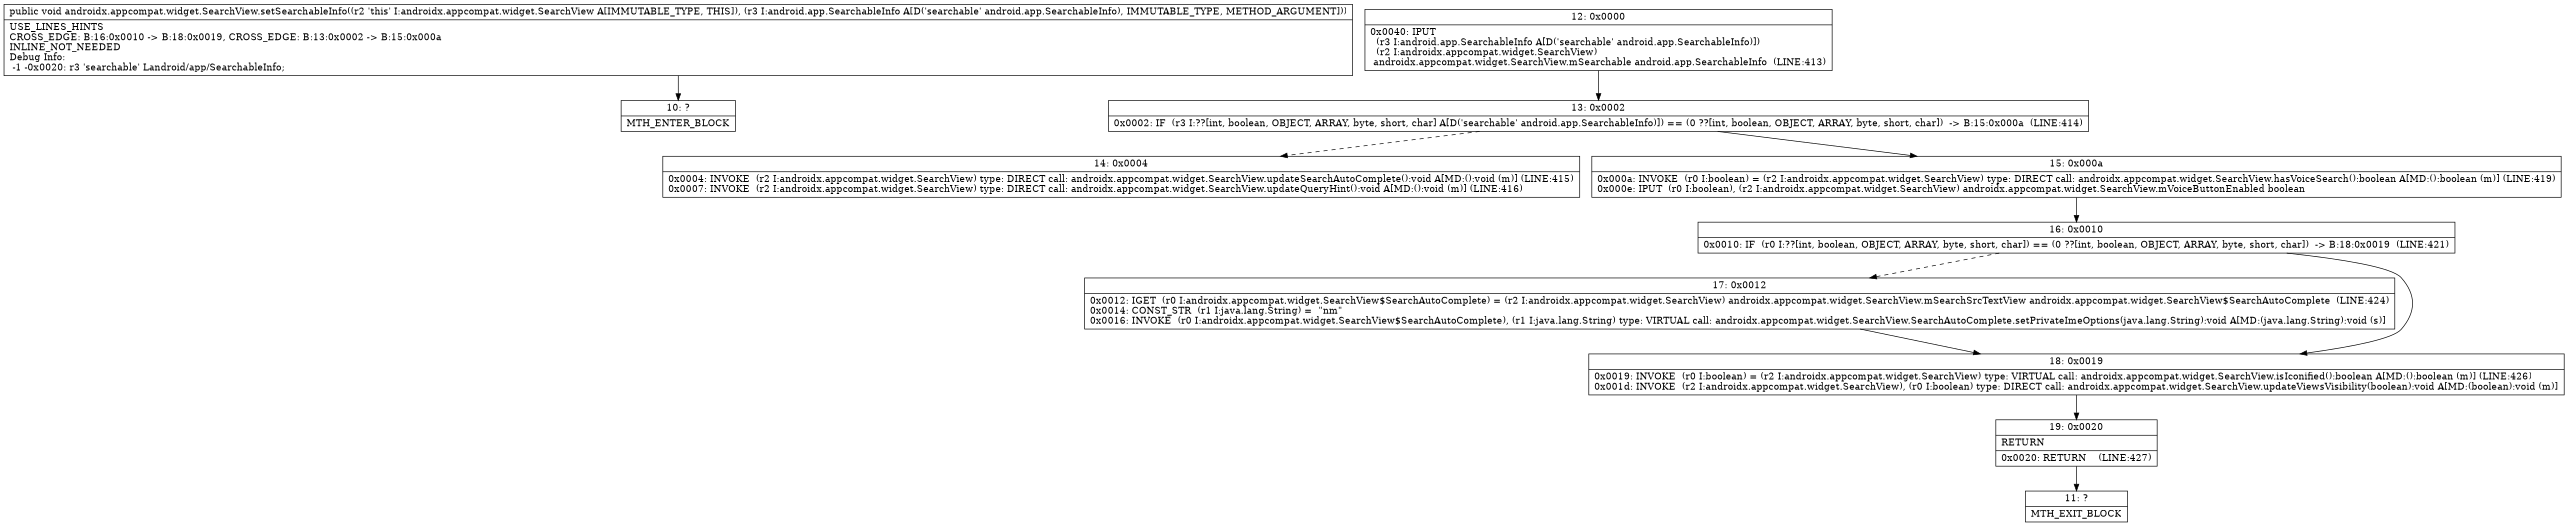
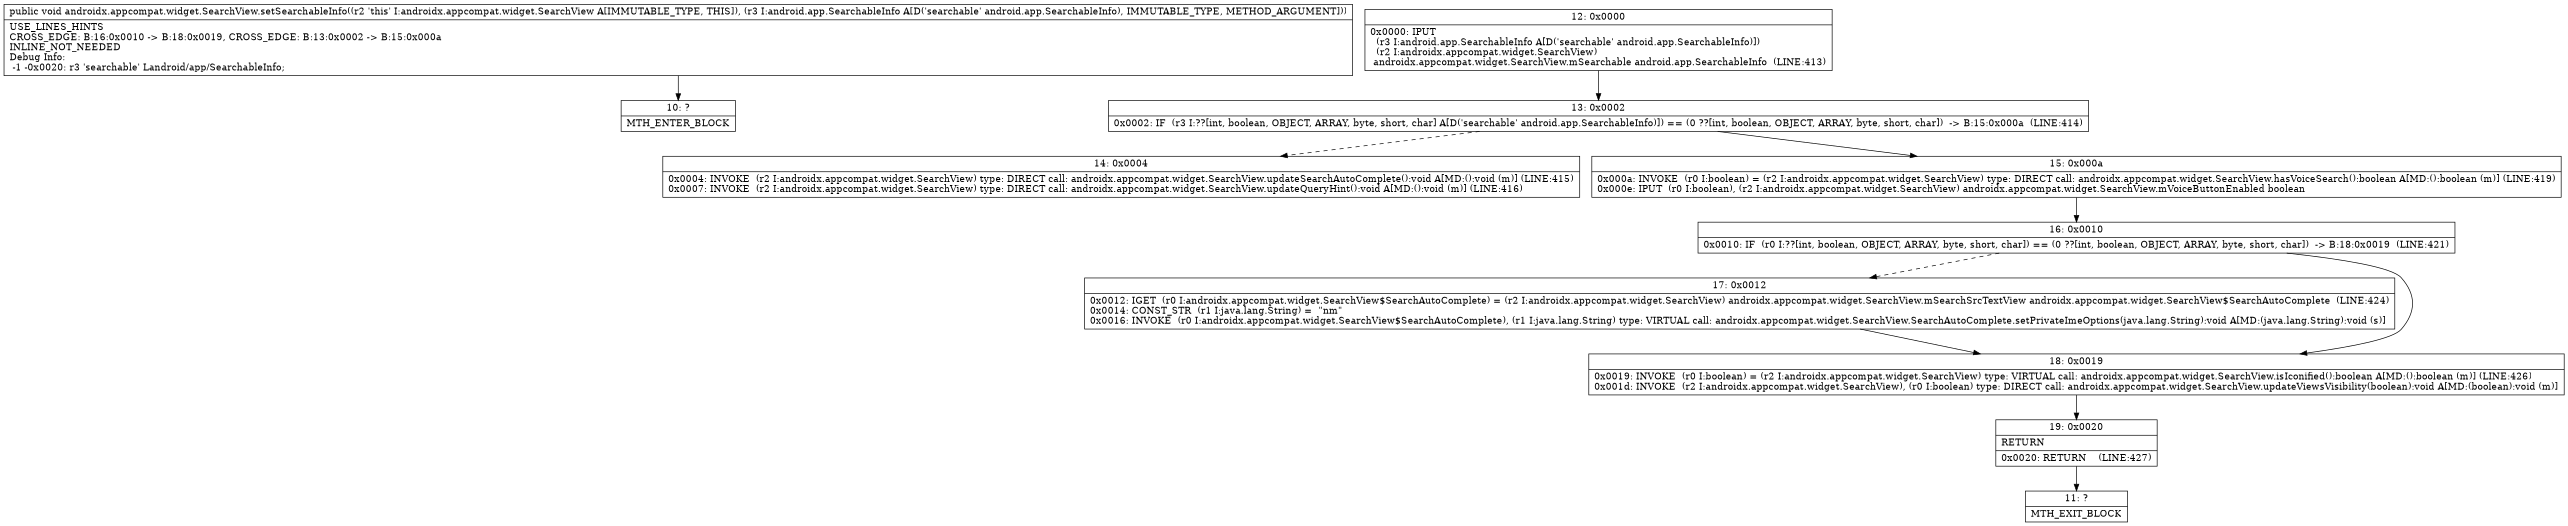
  digraph {
    node [shape=record]
    n1 [label="{10\:\ ?|MTH_ENTER_BLOCK\l}"]
-   n2 [label="{12\:\ 0x0000|0x0040: IPUT  \l  (r3 I:android.app.SearchableInfo A[D('searchable' android.app.SearchableInfo)])\l  (r2 I:androidx.appcompat.widget.SearchView)\l androidx.appcompat.widget.SearchView.mSearchable android.app.SearchableInfo  (LINE:413)\l}"]
+   n2 [label="{12\:\ 0x0000|0x0000: IPUT  \l  (r3 I:android.app.SearchableInfo A[D('searchable' android.app.SearchableInfo)])\l  (r2 I:androidx.appcompat.widget.SearchView)\l androidx.appcompat.widget.SearchView.mSearchable android.app.SearchableInfo  (LINE:413)\l}"]
    n3 [label="{13\:\ 0x0002|0x0002: IF  (r3 I:??[int, boolean, OBJECT, ARRAY, byte, short, char] A[D('searchable' android.app.SearchableInfo)]) == (0 ??[int, boolean, OBJECT, ARRAY, byte, short, char])  \-\> B:15:0x000a  (LINE:414)\l}"]
    n4 [label="{14\:\ 0x0004|0x0004: INVOKE  (r2 I:androidx.appcompat.widget.SearchView) type: DIRECT call: androidx.appcompat.widget.SearchView.updateSearchAutoComplete():void A[MD:():void (m)] (LINE:415)\l0x0007: INVOKE  (r2 I:androidx.appcompat.widget.SearchView) type: DIRECT call: androidx.appcompat.widget.SearchView.updateQueryHint():void A[MD:():void (m)] (LINE:416)\l}"]
    n5 [label="{15\:\ 0x000a|0x000a: INVOKE  (r0 I:boolean) = (r2 I:androidx.appcompat.widget.SearchView) type: DIRECT call: androidx.appcompat.widget.SearchView.hasVoiceSearch():boolean A[MD:():boolean (m)] (LINE:419)\l0x000e: IPUT  (r0 I:boolean), (r2 I:androidx.appcompat.widget.SearchView) androidx.appcompat.widget.SearchView.mVoiceButtonEnabled boolean \l}"]
    n6 [label="{16\:\ 0x0010|0x0010: IF  (r0 I:??[int, boolean, OBJECT, ARRAY, byte, short, char]) == (0 ??[int, boolean, OBJECT, ARRAY, byte, short, char])  \-\> B:18:0x0019  (LINE:421)\l}"]
    n7 [label="{17\:\ 0x0012|0x0012: IGET  (r0 I:androidx.appcompat.widget.SearchView$SearchAutoComplete) = (r2 I:androidx.appcompat.widget.SearchView) androidx.appcompat.widget.SearchView.mSearchSrcTextView androidx.appcompat.widget.SearchView$SearchAutoComplete  (LINE:424)\l0x0014: CONST_STR  (r1 I:java.lang.String) =  \"nm\" \l0x0016: INVOKE  (r0 I:androidx.appcompat.widget.SearchView$SearchAutoComplete), (r1 I:java.lang.String) type: VIRTUAL call: androidx.appcompat.widget.SearchView.SearchAutoComplete.setPrivateImeOptions(java.lang.String):void A[MD:(java.lang.String):void (s)]\l}"]
    n8 [label="{18\:\ 0x0019|0x0019: INVOKE  (r0 I:boolean) = (r2 I:androidx.appcompat.widget.SearchView) type: VIRTUAL call: androidx.appcompat.widget.SearchView.isIconified():boolean A[MD:():boolean (m)] (LINE:426)\l0x001d: INVOKE  (r2 I:androidx.appcompat.widget.SearchView), (r0 I:boolean) type: DIRECT call: androidx.appcompat.widget.SearchView.updateViewsVisibility(boolean):void A[MD:(boolean):void (m)]\l}"]
    n9 [label="{19\:\ 0x0020|RETURN\l|0x0020: RETURN    (LINE:427)\l}"]
    n10 [label="{11\:\ ?|MTH_EXIT_BLOCK\l}"]
    n11 [label="{public void androidx.appcompat.widget.SearchView.setSearchableInfo((r2 'this' I:androidx.appcompat.widget.SearchView A[IMMUTABLE_TYPE, THIS]), (r3 I:android.app.SearchableInfo A[D('searchable' android.app.SearchableInfo), IMMUTABLE_TYPE, METHOD_ARGUMENT]))  | USE_LINES_HINTS\lCROSS_EDGE: B:16:0x0010 \-\> B:18:0x0019, CROSS_EDGE: B:13:0x0002 \-\> B:15:0x000a\lINLINE_NOT_NEEDED\lDebug Info:\l  \-1 \-0x0020: r3 'searchable' Landroid\/app\/SearchableInfo;\l}"]
    n2 -> n3
    n3 -> n4 [style=dashed]
    n3 -> n5
    n5 -> n6
    n6 -> n7 [style=dashed]
    n6 -> n8
    n7 -> n8
    n8 -> n9
    n9 -> n10
    n11 -> n1
  }
